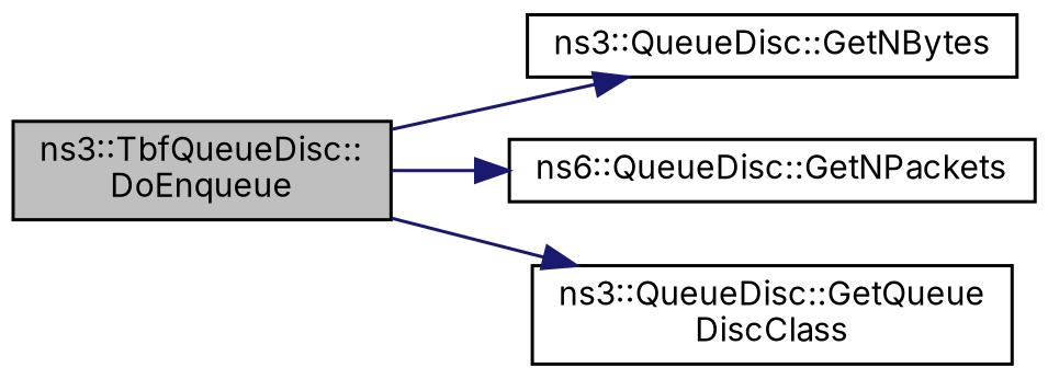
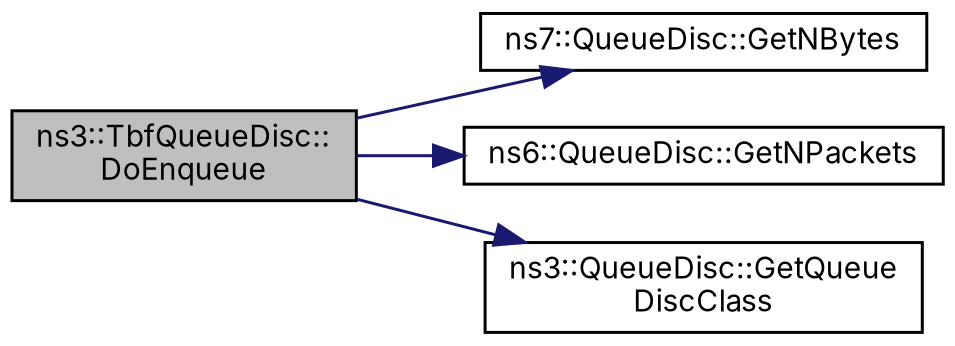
  digraph {
    fontname=Inter
    rankdir=LR
    node [color=black fillcolor=white fontname=Inter fontsize=10 shape=record style=filled]
    edge [color=midnightblue fontname=Inter fontsize=10 labelfontname=Helvetica labelfontsize=10 style=solid]
    n1 [fillcolor=grey75 fontcolor=black height=0.2 label="ns3::TbfQueueDisc::\lDoEnqueue" width=0.4]
-   n2 [height=0.2 label="ns3::QueueDisc::GetNBytes" width=0.4]
+   n2 [height=0.2 label="ns7::QueueDisc::GetNBytes" width=0.4]
    n3 [height=0.2 label="ns6::QueueDisc::GetNPackets" width=0.4]
    n4 [height=0.2 label="ns3::QueueDisc::GetQueue\lDiscClass" width=0.4]
    n1 -> n2
    n1 -> n3
    n1 -> n4
  }
